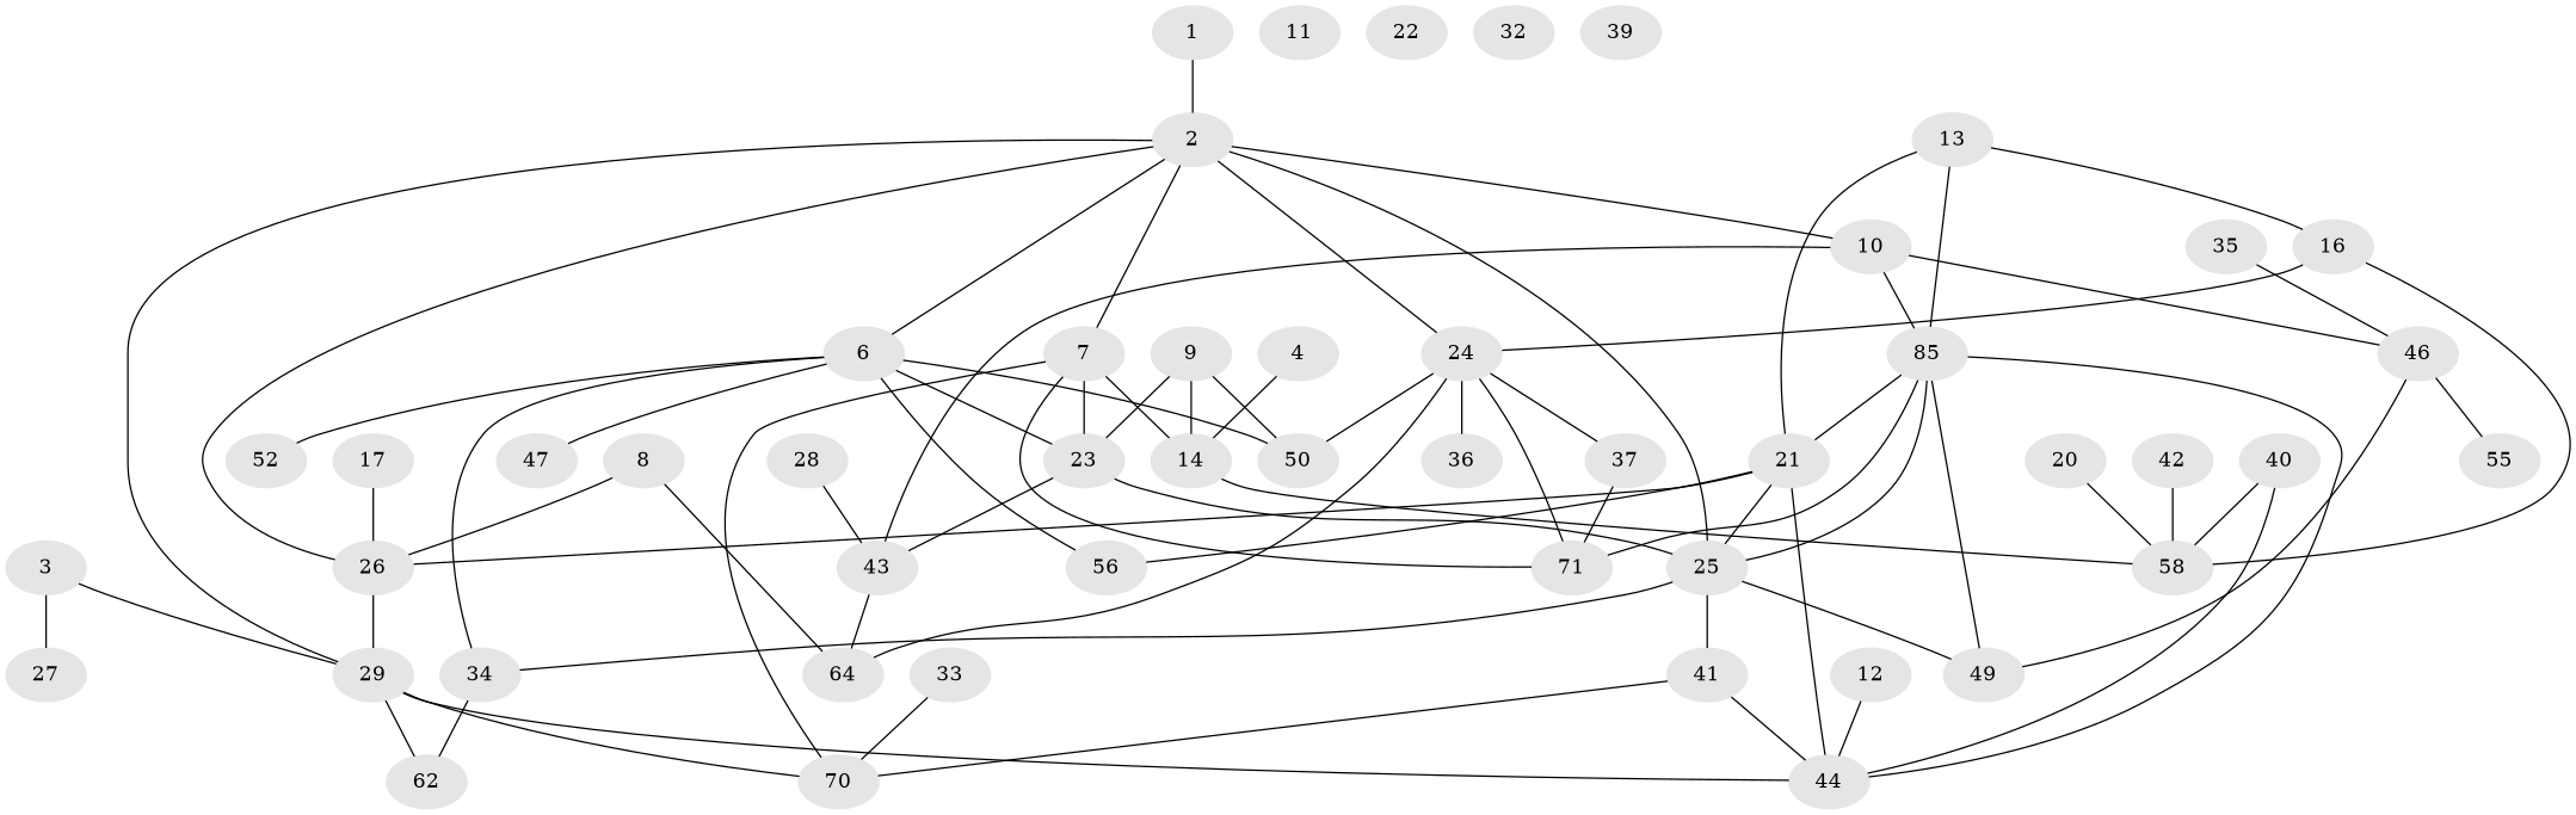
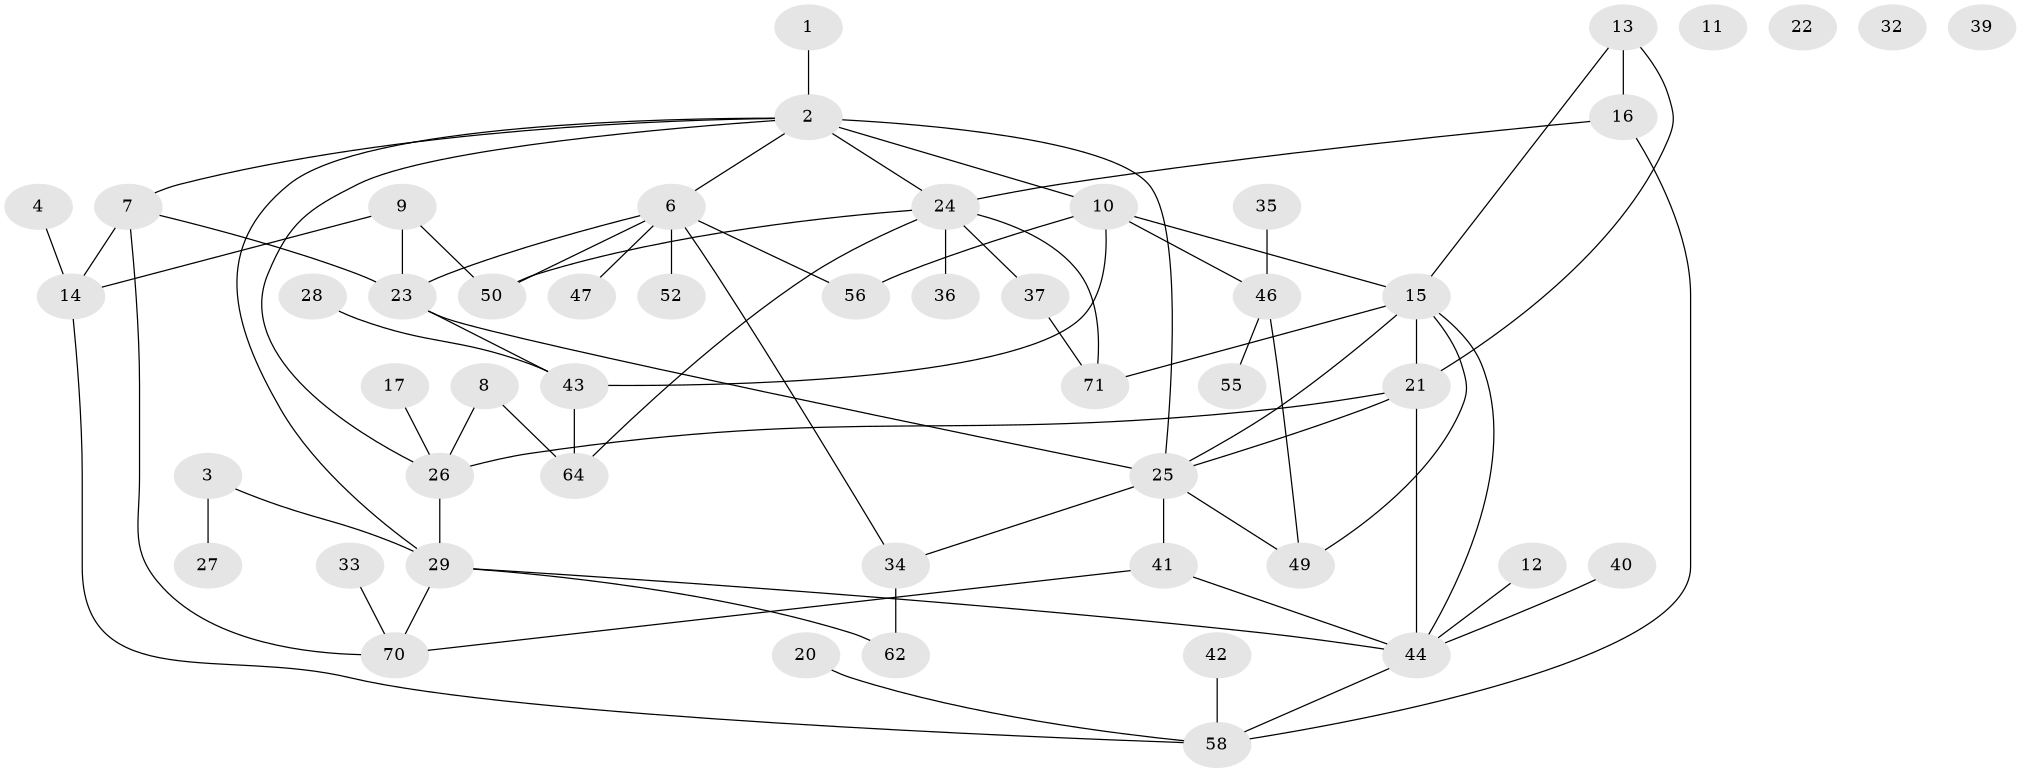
  graph {
    node [color=gray90 style=filled]
    1 [super="+53"]
    2 [super="+19"]
    10 [super="+57"]
    6 [super="+67"]
    7 [super="+69"]
    24 [super="+73"]
    25 [super="+30"]
    26
    29 [super="+60"]
-   15 [super="+51" label=85]
+   15 [super="+51"]
    43
    46 [super="+59"]
    23 [super="+65"]
    34
    47
    50
    52
    56
    14 [super="+61"]
    70
    71
    64
    36
    37
    49 [super="+68"]
    41
    44 [super="+54"]
    62
    3 [super="+72"]
    27
    4 [super="+28"]
    58 [super="+66"]
    8 [super="+45"]
    9 [super="+63"]
    21 [super="+31"]
    55
    11
    12
    13 [super="+38"]
    16
    17
    n42 [label=28 super="+48"]
    20
    22
    32
    33
    35
    39
    40
    42
    1 -- 2
    2 -- 10
    2 -- 6
    2 -- 7
    2 -- 24
    2 -- 25 [weight=2]
    2 -- 26
    2 -- 29
    10 -- 15
    10 -- 43
    10 -- 46
    6 -- 23
    6 -- 34
    6 -- 47
    6 -- 50
    6 -- 52
    6 -- 56
    7 -- 23
    7 -- 14
    7 -- 70
-   7 -- 71
    24 -- 50
    24 -- 71
    24 -- 64
    24 -- 36
    24 -- 37
    25 -- 34
    25 -- 49
    25 -- 41
    26 -- 29
    29 -- 70
    29 -- 44
    29 -- 62
    15 -- 25
    15 -- 71
    15 -- 49
    15 -- 44
    15 -- 21
    43 -- 64
    46 -- 49
    46 -- 55 [weight=2]
    23 -- 25
    23 -- 43
    34 -- 62
    14 -- 58
    37 -- 71
    41 -- 70
    41 -- 44
-   40 -- 58
+   44 -- 58
    3 -- 29
    3 -- 27
    4 -- 14
    8 -- 26
    8 -- 64
    9 -- 23
    9 -- 50
    9 -- 14
    21 -- 25
    21 -- 26
-   21 -- 56
+   10 -- 56
    21 -- 44
    12 -- 44
    13 -- 15
    13 -- 21
    13 -- 16
    16 -- 24
    16 -- 58
    17 -- 26
    n42 -- 43
    20 -- 58
    33 -- 70
    35 -- 46
    40 -- 44
    42 -- 58
  }
